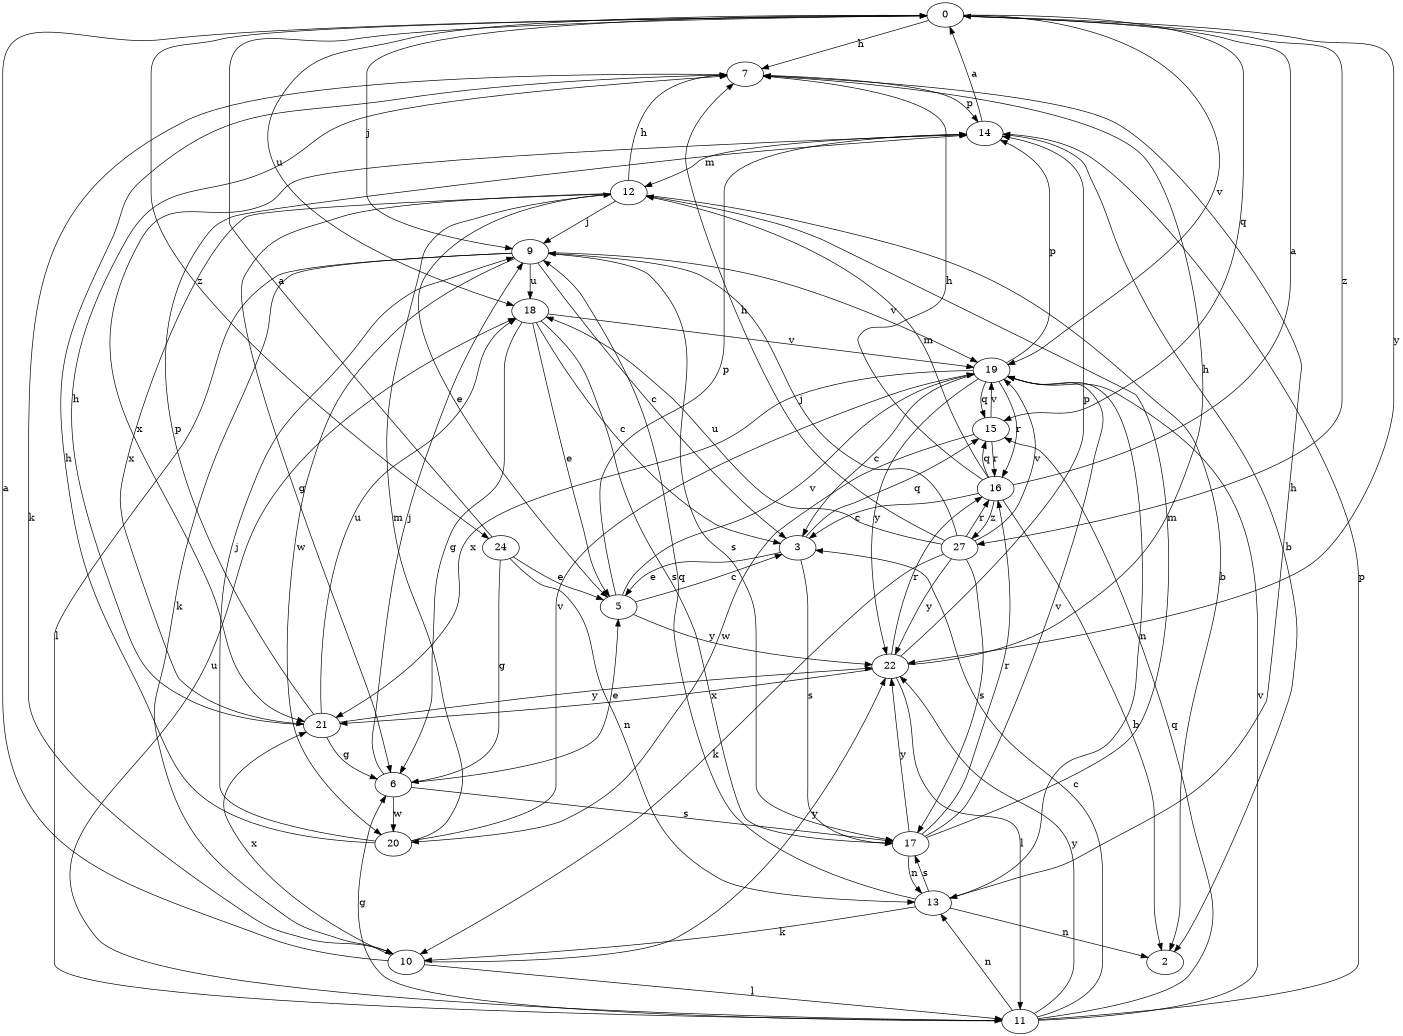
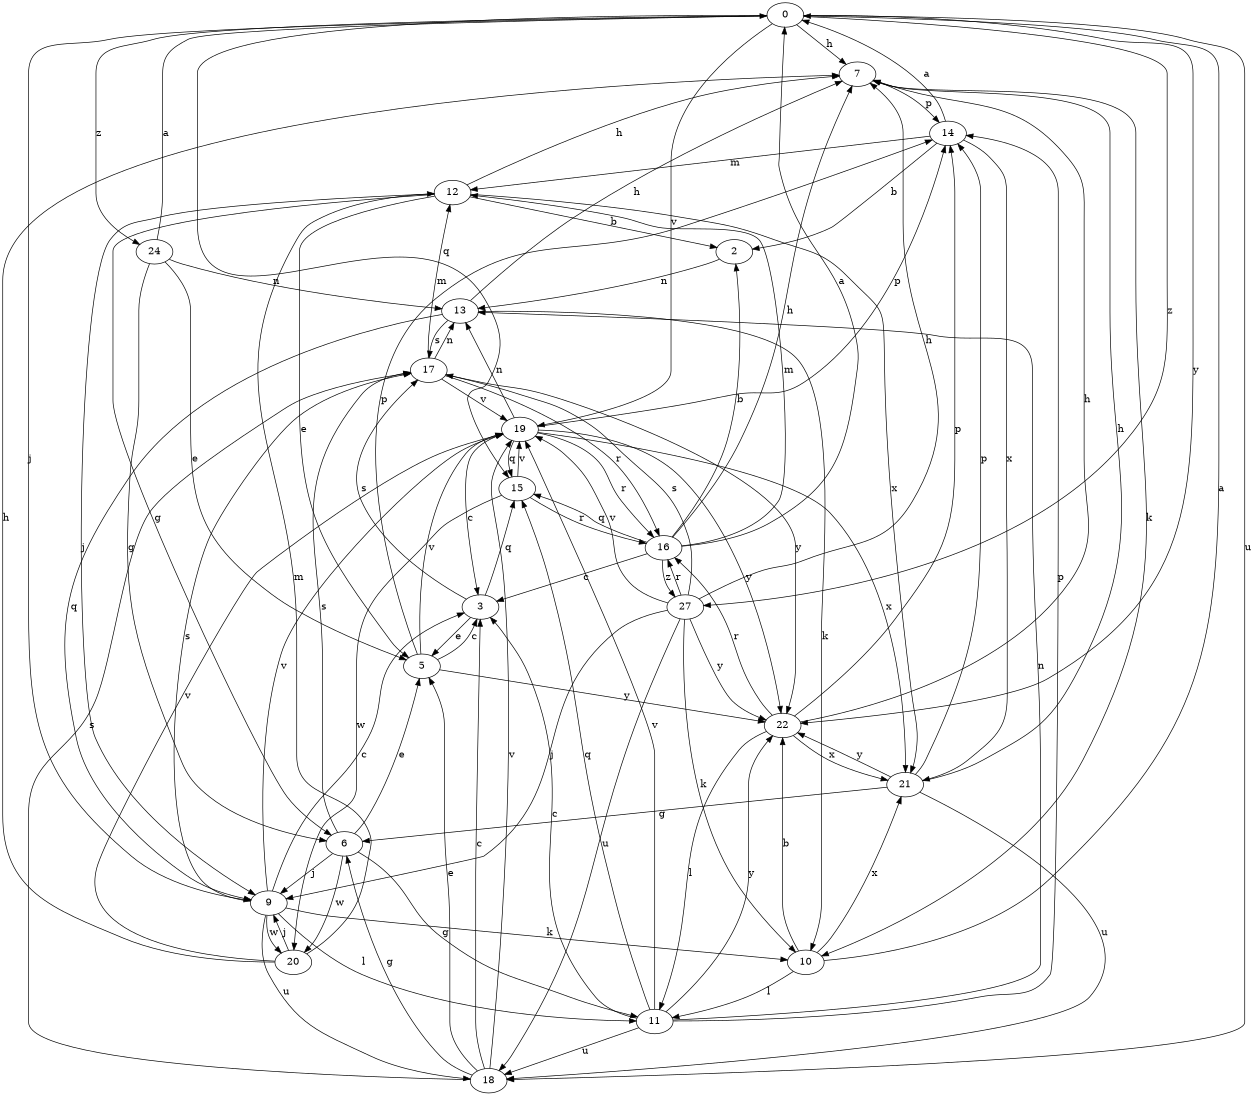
  strict digraph {
    0
    7
    9
    15
    18
    19
    22
    24
    n9 [label=27]
    14
    10
    3
    17
    20
    11
    16
    5
    6
    13
    21
    2
    12
    0 -> 7 [label=h]
    0 -> 9 [label=j]
    0 -> 15 [label=q]
    0 -> 18 [label=u]
    0 -> 19 [label=v]
    0 -> 22 [label=y]
    0 -> 24 [label=z]
    0 -> n9 [label=z]
    7 -> 14 [label=p]
    7 -> 10 [label=k]
    9 -> 18 [label=u]
    9 -> 19 [label=v]
    9 -> 10 [label=k]
    9 -> 3 [label=c]
    9 -> 17 [label=s]
    9 -> 20 [label=w]
    9 -> 11 [label=l]
    15 -> 19 [label=v]
    15 -> 20 [label=w]
    15 -> 16 [label=r]
    18 -> 19 [label=v]
    18 -> 3 [label=c]
    18 -> 17 [label=s]
    18 -> 5 [label=e]
    18 -> 6 [label=g]
    19 -> 15 [label=q]
    19 -> 22 [label=y]
    19 -> 14 [label=p]
    19 -> 3 [label=c]
    19 -> 16 [label=r]
    19 -> 13 [label=n]
    19 -> 21 [label=x]
    22 -> 7 [label=h]
    22 -> 14 [label=p]
    22 -> 11 [label=l]
    22 -> 16 [label=r]
    22 -> 21 [label=x]
    24 -> 0 [label=a]
    24 -> 5 [label=e]
    24 -> 6 [label=g]
    24 -> 13 [label=n]
    n9 -> 7 [label=h]
    n9 -> 9 [label=j]
    n9 -> 18 [label=u]
    n9 -> 19 [label=v]
    n9 -> 22 [label=y]
    n9 -> 10 [label=k]
    n9 -> 17 [label=s]
    n9 -> 16 [label=r]
    14 -> 0 [label=a]
    14 -> 21 [label=x]
    14 -> 2 [label=b]
    14 -> 12 [label=m]
    10 -> 0 [label=a]
-   10 -> 22 [label=y]
+   10 -> 22 [label=b]
    10 -> 11 [label=l]
    10 -> 21 [label=x]
    3 -> 15 [label=q]
    3 -> 17 [label=s]
    3 -> 5 [label=e]
    17 -> 19 [label=v]
    17 -> 22 [label=y]
    17 -> 16 [label=r]
    17 -> 13 [label=n]
    17 -> 12 [label=m]
    20 -> 7 [label=h]
    20 -> 9 [label=j]
    20 -> 19 [label=v]
    20 -> 12 [label=m]
    11 -> 15 [label=q]
    11 -> 18 [label=u]
    11 -> 19 [label=v]
    11 -> 22 [label=y]
    11 -> 14 [label=p]
    11 -> 3 [label=c]
-   11 -> 6 [label=g]
+   6 -> 11 [label=g]
    11 -> 13 [label=n]
    16 -> 0 [label=a]
    16 -> 7 [label=h]
    16 -> 15 [label=q]
    16 -> n9 [label=z]
    16 -> 3 [label=c]
    16 -> 2 [label=b]
    16 -> 12 [label=m]
    5 -> 19 [label=v]
    5 -> 22 [label=y]
    5 -> 14 [label=p]
    5 -> 3 [label=c]
    6 -> 9 [label=j]
    6 -> 17 [label=s]
    6 -> 20 [label=w]
    6 -> 5 [label=e]
    13 -> 7 [label=h]
    13 -> 9 [label=q]
    13 -> 10 [label=k]
    13 -> 17 [label=s]
    21 -> 7 [label=h]
    21 -> 18 [label=u]
    21 -> 22 [label=y]
    21 -> 14 [label=p]
    21 -> 6 [label=g]
-   13 -> 2 [label=n]
+   2 -> 13 [label=n]
    12 -> 7 [label=h]
    12 -> 9 [label=j]
    12 -> 5 [label=e]
    12 -> 6 [label=g]
    12 -> 21 [label=x]
    12 -> 2 [label=b]
  }
